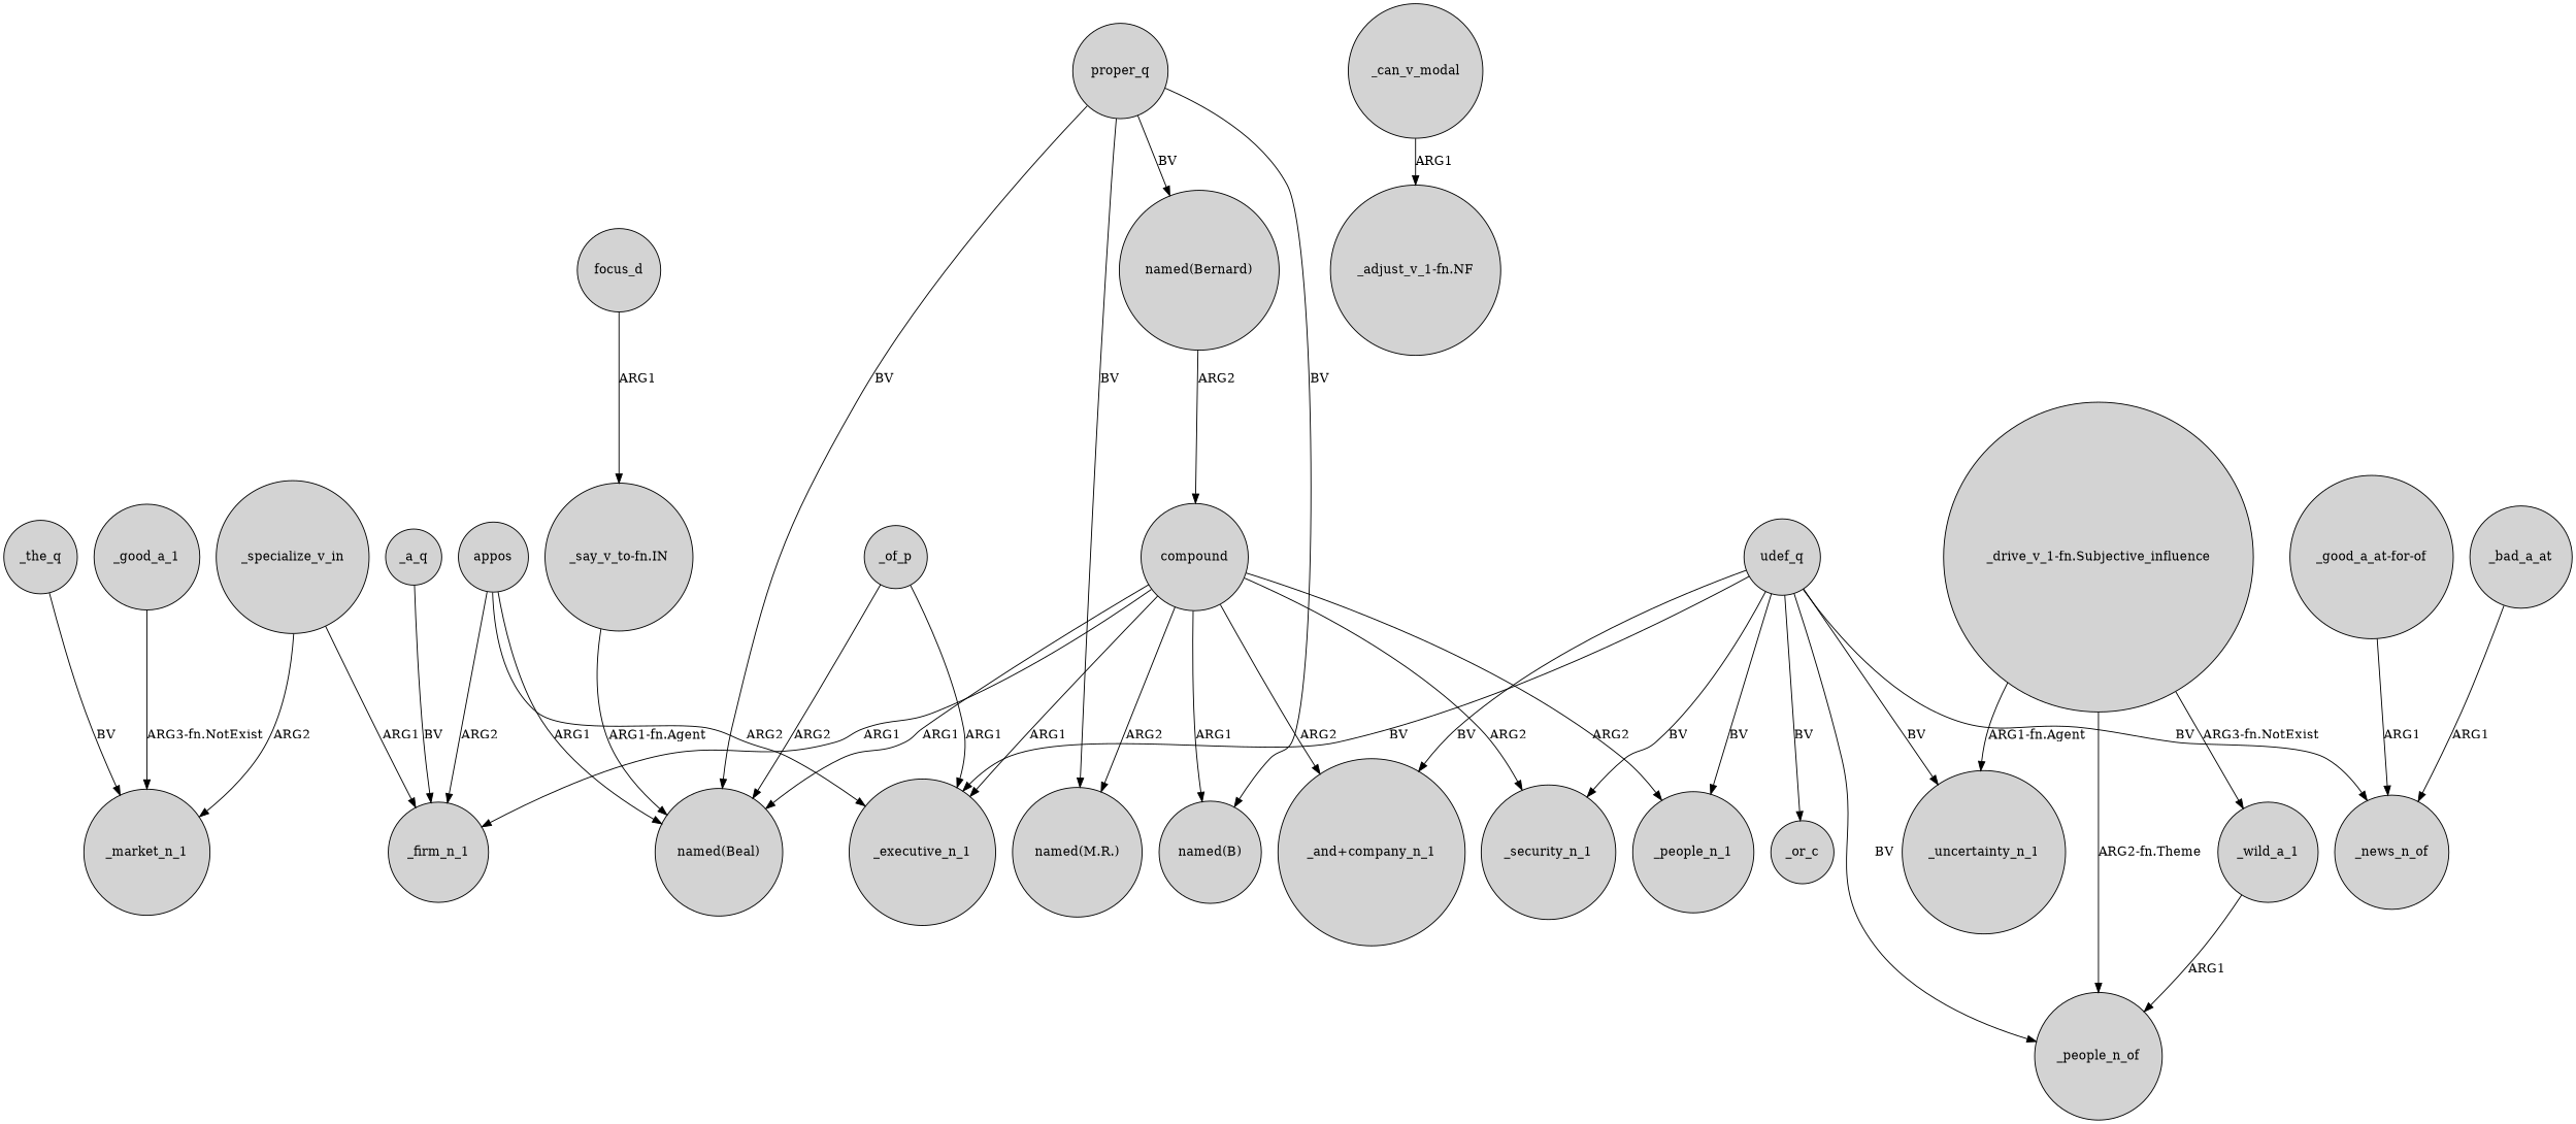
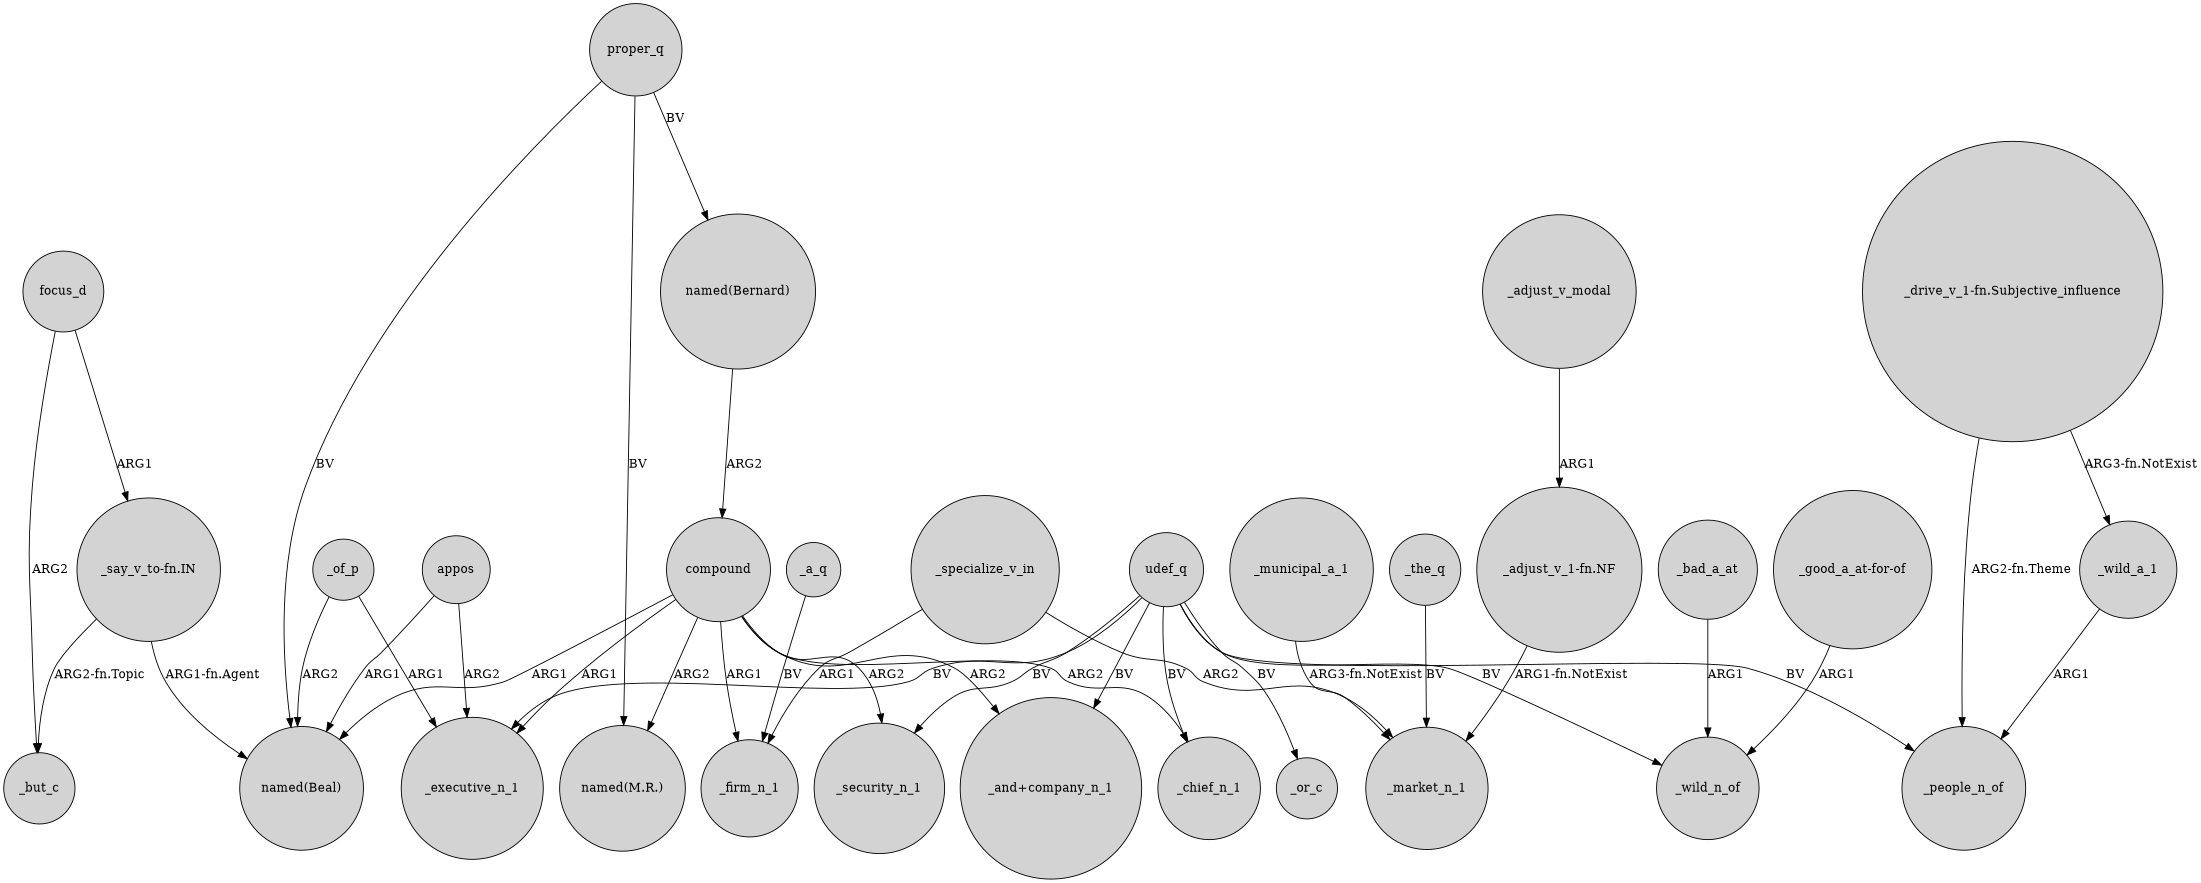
  digraph {
    node [shape=circle style=filled]
    _of_p
    _executive_n_1
    "named(Beal)"
    compound
    "named(M.R.)"
    _firm_n_1
    _security_n_1
-   "named(B)"
-   _chief_n_1 [label=_people_n_1]
+   _chief_n_1
    "_and+company_n_1"
    "named(Bernard)"
    appos
    "_adjust_v_1-fn.NF"
    _market_n_1
    udef_q
-   _uncertainty_n_1
-   _news_n_of
+   _news_n_of [label=_wild_n_of]
    _or_c
    _people_n_of
    _a_q
    "_drive_v_1-fn.Subjective_influence"
    _wild_a_1
    "_good_a_at-for-of"
    proper_q
    _bad_a_at
    _specialize_v_in
    focus_d
+   _but_c
    "_say_v_to-fn.IN"
-   _can_v_modal
-   _municipal_a_1 [label=_good_a_1]
+   _can_v_modal [label=_adjust_v_modal]
+   _municipal_a_1
    _the_q
    _of_p -> _executive_n_1 [label=ARG1]
    _of_p -> "named(Beal)" [label=ARG2]
    compound -> _executive_n_1 [label=ARG1]
    compound -> "named(Beal)" [label=ARG1]
    compound -> "named(M.R.)" [label=ARG2]
    compound -> _firm_n_1 [label=ARG1]
    compound -> _security_n_1 [label=ARG2]
-   compound -> "named(B)" [label=ARG1]
    compound -> _chief_n_1 [label=ARG2]
    compound -> "_and+company_n_1" [label=ARG2]
    "named(Bernard)" -> compound [label=ARG2]
    appos -> _executive_n_1 [label=ARG2]
    appos -> "named(Beal)" [label=ARG1]
-   appos -> _firm_n_1 [label=ARG2]
+   "_adjust_v_1-fn.NF" -> _market_n_1 [label="ARG1-fn.NotExist"]
    udef_q -> _executive_n_1 [label=BV]
    udef_q -> _security_n_1 [label=BV]
    udef_q -> _chief_n_1 [label=BV]
    udef_q -> "_and+company_n_1" [label=BV]
-   udef_q -> _uncertainty_n_1 [label=BV]
    udef_q -> _news_n_of [label=BV]
    udef_q -> _or_c [label=BV]
    udef_q -> _people_n_of [label=BV]
    _a_q -> _firm_n_1 [label=BV]
-   "_drive_v_1-fn.Subjective_influence" -> _uncertainty_n_1 [label="ARG1-fn.Agent"]
    "_drive_v_1-fn.Subjective_influence" -> _people_n_of [label="ARG2-fn.Theme"]
    "_drive_v_1-fn.Subjective_influence" -> _wild_a_1 [label="ARG3-fn.NotExist"]
    _wild_a_1 -> _people_n_of [label=ARG1]
    "_good_a_at-for-of" -> _news_n_of [label=ARG1]
    proper_q -> "named(Beal)" [label=BV]
    proper_q -> "named(M.R.)" [label=BV]
-   proper_q -> "named(B)" [label=BV]
    proper_q -> "named(Bernard)" [label=BV]
    _bad_a_at -> _news_n_of [label=ARG1]
    _specialize_v_in -> _firm_n_1 [label=ARG1]
    _specialize_v_in -> _market_n_1 [label=ARG2]
+   focus_d -> _but_c [label=ARG2]
    focus_d -> "_say_v_to-fn.IN" [label=ARG1]
    "_say_v_to-fn.IN" -> "named(Beal)" [label="ARG1-fn.Agent"]
+   "_say_v_to-fn.IN" -> _but_c [label="ARG2-fn.Topic"]
    _can_v_modal -> "_adjust_v_1-fn.NF" [label=ARG1]
    _municipal_a_1 -> _market_n_1 [label="ARG3-fn.NotExist"]
    _the_q -> _market_n_1 [label=BV]
  }
